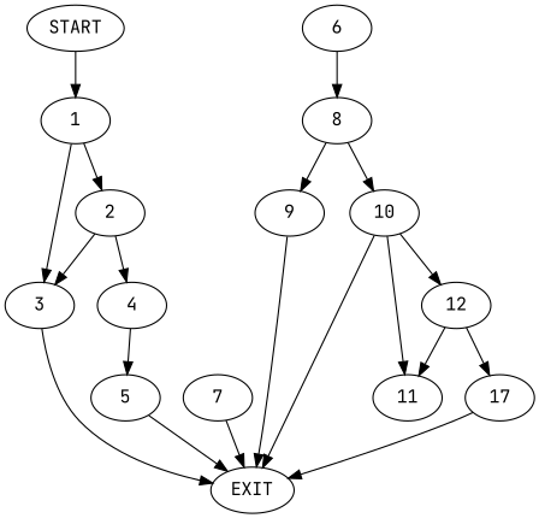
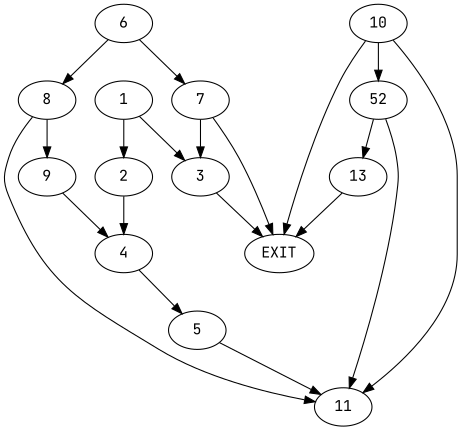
  digraph {
    fontname="JetBrains Mono"
    node [fontname="JetBrains Mono"]
    edge [fontname="JetBrains Mono"]
-   n1 [label=START]
    1
    2
    3
    n5 [label=EXIT]
    4
    5
    6
    7
    8
    9
    10
    11
-   12
-   13 [label=17]
-   n1 -> 1
+   12 [label=52]
+   13
    1 -> 2
    1 -> 3
-   2 -> 3
+   7 -> 3
    2 -> 4
    3 -> n5
    4 -> 5
-   5 -> n5
+   5 -> 11
+   6 -> 7
    6 -> 8
    7 -> n5
    8 -> 9
-   8 -> 10
-   9 -> n5
+   8 -> 11
+   9 -> 4
    10 -> n5
    10 -> 11
    10 -> 12
    12 -> 11
    12 -> 13
    13 -> n5
  }
